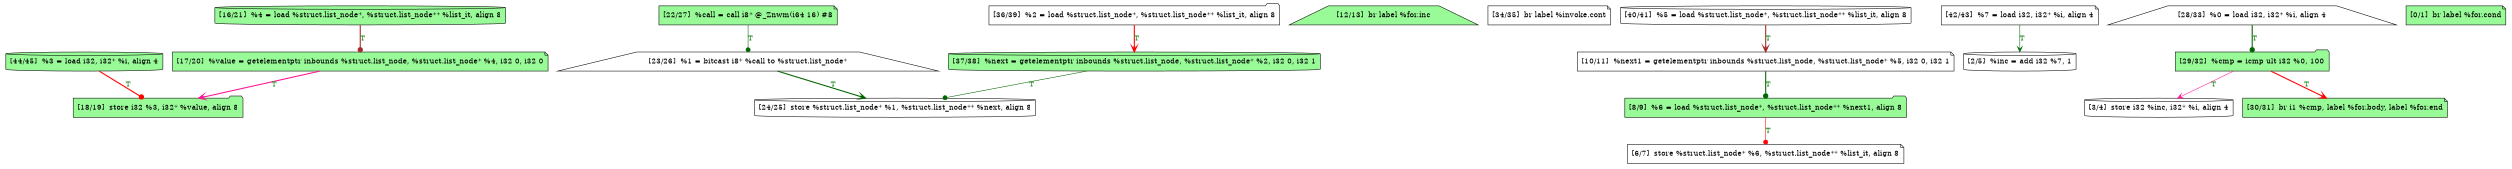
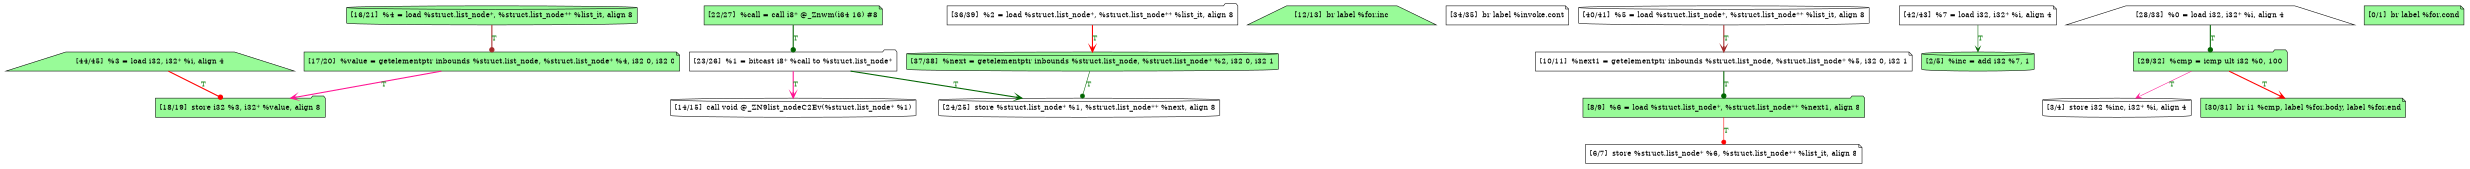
  digraph {
    node [fillcolor=palegreen shape=note style=filled]
    edge [arrowhead=vee color=darkgreen fontcolor=forestgreen style=bold]
-   n1 [label="[44/45]  %3 = load i32, i32* %i, align 4" shape=cylinder]
+   n1 [label="[44/45]  %3 = load i32, i32* %i, align 4" shape=trapezium]
    n2 [label="[18/19]  store i32 %3, i32* %value, align 8" shape=folder]
    n3 [fillcolor=white label="[24/25]  store %struct.list_node* %1, %struct.list_node** %next, align 8" shape=cylinder]
-   n4 [fillcolor=white label="[23/26]  %1 = bitcast i8* %call to %struct.list_node*" shape=trapezium]
+   n4 [fillcolor=white label="[23/26]  %1 = bitcast i8* %call to %struct.list_node*" shape=folder]
+   n5 [fillcolor=white label="[14/15]  call void @_ZN9list_nodeC2Ev(%struct.list_node* %1)" shape=cylinder]
    n6 [label="[37/38]  %next = getelementptr inbounds %struct.list_node, %struct.list_node* %2, i32 0, i32 1" shape=cylinder]
    n7 [fillcolor=white label="[36/39]  %2 = load %struct.list_node*, %struct.list_node** %list_it, align 8" shape=folder]
    n8 [label="[12/13]  br label %for.inc" shape=trapezium]
    n9 [fillcolor=white label="[34/35]  br label %invoke.cont"]
    n10 [fillcolor=white label="[10/11]  %next1 = getelementptr inbounds %struct.list_node, %struct.list_node* %5, i32 0, i32 1"]
    n11 [label="[8/9]  %6 = load %struct.list_node*, %struct.list_node** %next1, align 8" shape=folder]
    n12 [fillcolor=white label="[6/7]  store %struct.list_node* %6, %struct.list_node** %list_it, align 8"]
    n13 [fillcolor=white label="[42/43]  %7 = load i32, i32* %i, align 4"]
-   n14 [fillcolor=white label="[2/5]  %inc = add i32 %7, 1" shape=cylinder]
+   n14 [label="[2/5]  %inc = add i32 %7, 1" shape=cylinder]
    n15 [fillcolor=white label="[28/33]  %0 = load i32, i32* %i, align 4" shape=trapezium]
    n16 [label="[29/32]  %cmp = icmp ult i32 %0, 100" shape=folder]
    n17 [fillcolor=white label="[3/4]  store i32 %inc, i32* %i, align 4" shape=cylinder]
    n18 [label="[30/31]  br i1 %cmp, label %for.body, label %for.end"]
    n19 [label="[16/21]  %4 = load %struct.list_node*, %struct.list_node** %list_it, align 8" shape=cylinder]
    n20 [label="[17/20]  %value = getelementptr inbounds %struct.list_node, %struct.list_node* %4, i32 0, i32 0"]
    n21 [fillcolor=white label="[40/41]  %5 = load %struct.list_node*, %struct.list_node** %list_it, align 8" shape=cylinder]
    n22 [label="[22/27]  %call = call i8* @_Znwm(i64 16) #8"]
    n23 [label="[0/1]  br label %for.cond"]
    n1 -> n2 [arrowhead=dot color=red label=T]
    n4 -> n3 [label=T]
+   n4 -> n5 [color=deeppink label=T]
    n6 -> n3 [arrowhead=dot label=T style=solid]
    n7 -> n6 [color=red label=T]
    n10 -> n11 [arrowhead=dot label=T]
    n11 -> n12 [arrowhead=dot color=red label=T style=solid]
    n13 -> n14 [label=T style=solid]
    n15 -> n16 [arrowhead=dot label=T]
    n16 -> n17 [color=deeppink label=T style=solid]
    n16 -> n18 [color=red label=T]
    n19 -> n20 [arrowhead=dot color=brown label=T]
    n20 -> n2 [color=deeppink label=T]
    n21 -> n10 [color=brown label=T]
-   n22 -> n4 [arrowhead=dot label=T style=solid]
+   n22 -> n4 [arrowhead=dot label=T]
  }
